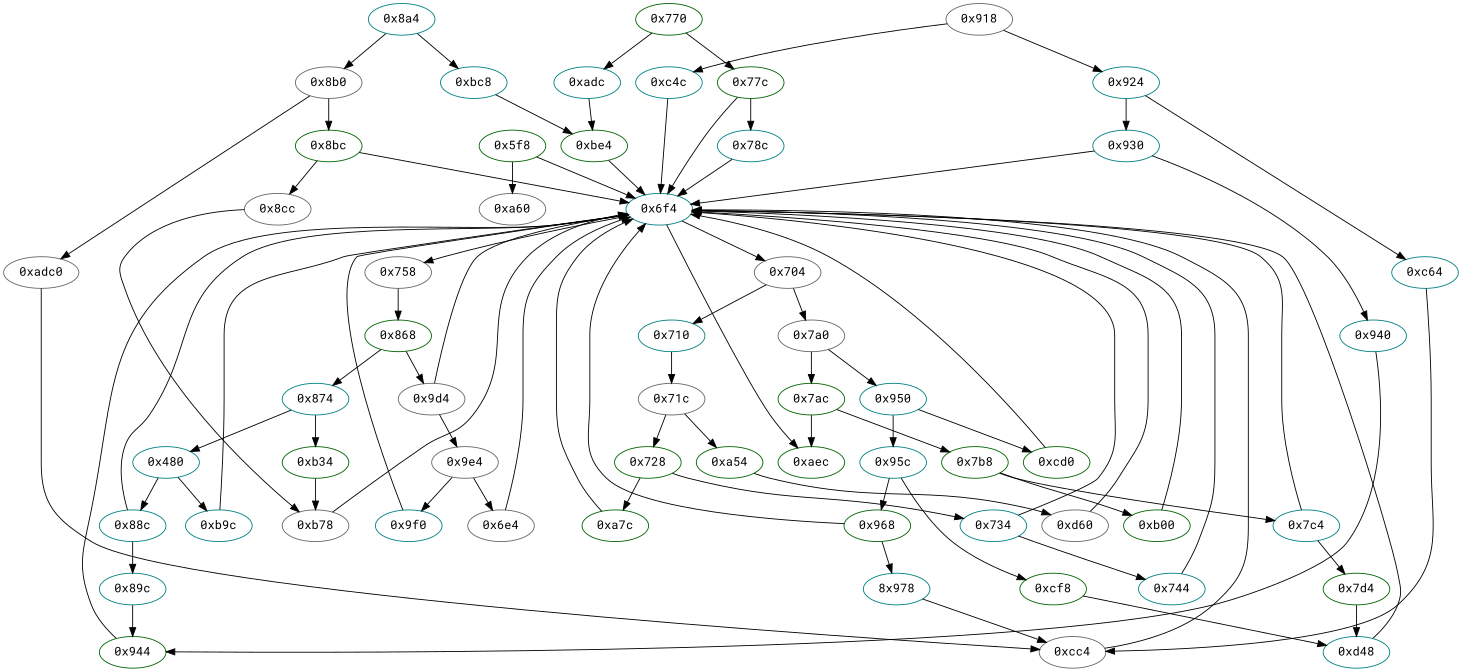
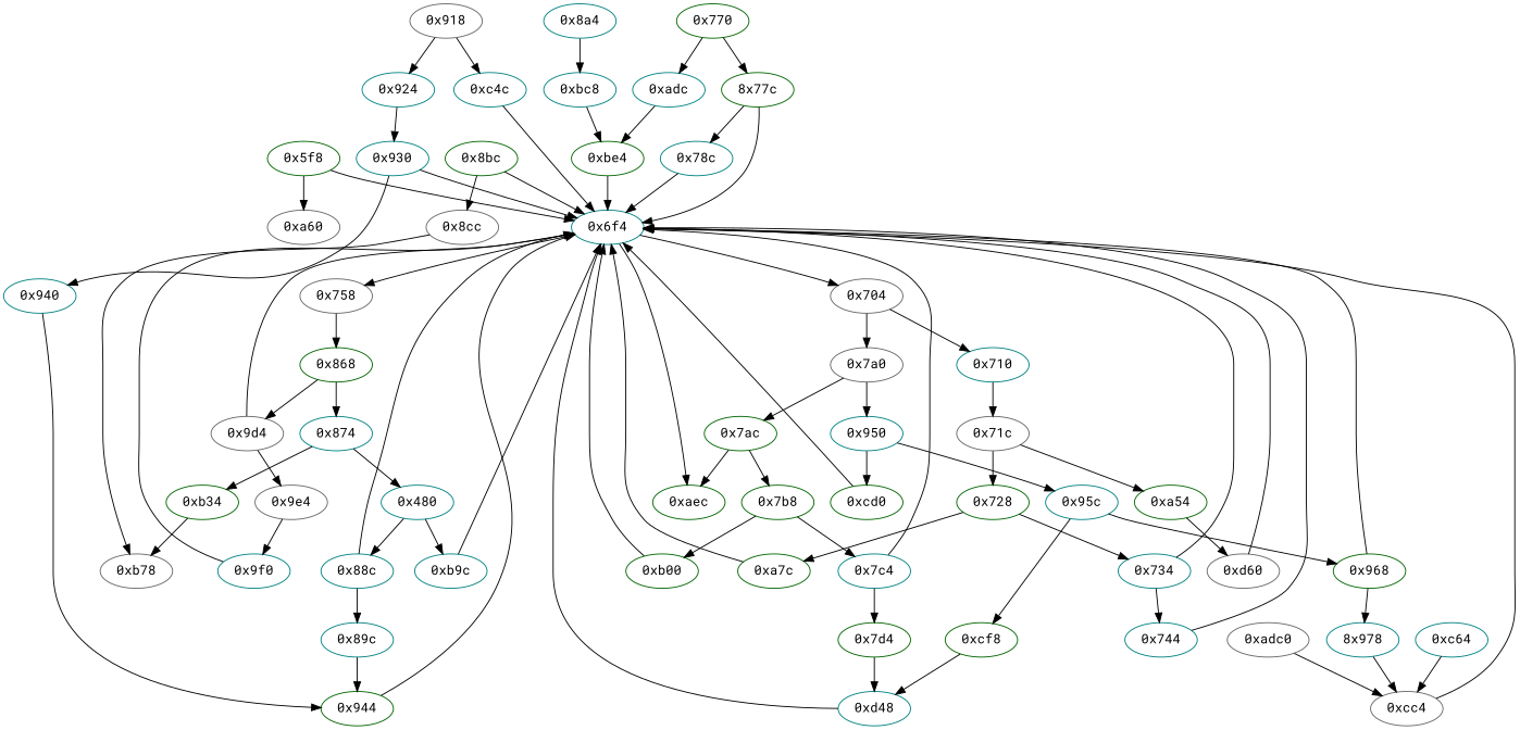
  strict digraph {
    fontname="Roboto Mono"
    node [color=teal fontname="Roboto Mono" opcode="[u'ldr', u'cmp', u'b']"]
    edge [fontname="Roboto Mono"]
    "0xa60" [color=gray40 opcode="[u'ldr', u'cmp', u'mov', u'ldr', u'sub', u'pop']"]
    "0xadc" [opcode="[u'ldr', u'str', u'ldr', u'b']"]
    "0xbe4" [color=darkgreen opcode="[u'str', u'ldr', u'b']"]
    "0x6f4" [opcode="[u'mov', u'ldr', u'cmp', u'b']"]
    "0x758" [color=gray40]
    "0x704" [color=gray40]
    "0xaec" [color=darkgreen opcode="[u'ldr', u'ldr', u'bl', u'mov', u'b']"]
    "0x968" [color=darkgreen opcode="[u'ldr', u'cmp', u'mov', u'b']"]
    "0x95c"
    "0xcf8" [color=darkgreen opcode="[u'ldr', u'mov', u'ldr', u'ldr', u'ldr', u'ldr', u'cmp', u'mov', u'sub', u'sub', u'add', u'mul', u'mvn', u'mov', u'orr', u'ldr', u'cmn', u'mov', u'teq', u'ldr']"]
    n11 [label="8x978" opcode="[u'ldr', u'mov', u'ldr', u'ldr', u'add', u'sub', u'sub', u'mul', u'mov', u'eor', u'and', u'ldr', u'mov', u'ldr', u'cmp', u'mov', u'teq', u'ldr', u'mov', u'cmp', u'mov', u'mov', u'b']"]
    "0xd48" [opcode="[u'mov', u'cmn', u'mov', u'cmp', u'mov', u'b']"]
    "0xcc4" [color=gray40 opcode="[u'cmp', u'mov', u'b']"]
    "0xc4c" [opcode="[u'ldrb', u'ldr', u'ldr', u'cmp', u'mov', u'b']"]
    "0x868" [color=darkgreen]
    "0x7a0" [color=gray40]
    "0x710"
    "0x89c" [opcode="[u'mov', u'b']"]
    "0x944" [color=darkgreen opcode="[u'str', u'ldr', u'b']"]
    "0x8cc" [color=gray40 opcode="[u'ldr', u'ldr', u'cmp', u'mov', u'mov', u'strb', u'ldr', u'ldr', u'sub', u'mul', u'eor', u'and', u'ldr', u'ldr', u'mov', u'mov', u'cmp', u'mov', u'b']"]
    "0xb78" [color=gray40 opcode="[u'cmp', u'mov', u'mov', u'cmp', u'mov', u'mov', u'teq', u'mov', u'b']"]
    "0x940" [opcode="[u'mov']"]
    "0x7ac" [color=darkgreen]
    "0x950"
    "0x7b8" [color=darkgreen]
    "0xcd0" [color=darkgreen opcode="[u'ldr', u'str', u'ldr', u'str', u'ldr', u'ldr', u'ldr', u'cmp', u'mov', u'b']"]
    "0x7c4" [opcode="[u'ldr', u'cmp', u'mov', u'b']"]
    "0xb00" [color=darkgreen opcode="[u'ldr', u'ldr', u'ldr', u'ldr', u'ldr', u'ldr', u'ldr', u'ldr', u'ldr', u'ldr', u'ldr', u'ldr', u'b']"]
    "0xa7c" [color=darkgreen opcode="[u'ldr', u'ldr', u'ldr', u'ldr', u'rsb', u'mvn', u'mul', u'eor', u'and', u'ldr', u'mov', u'mov', u'ldr', u'cmp', u'mov', u'cmp', u'mov', u'mov', u'cmp', u'mov', u'mov', u'teq', u'mov', u'b']"]
-   "0x8b0" [color=gray40]
    "0x8bc" [color=darkgreen opcode="[u'ldr', u'cmp', u'mov', u'b']"]
    n32 [color=gray40 label="0xadc0" opcode="[u'ldr', u'mov', u'ldr', u'ldr', u'add', u'sub', u'sub', u'mul', u'mov', u'eor', u'and', u'ldr', u'mov', u'ldr', u'cmp', u'mov', u'teq', u'ldr', u'mov', u'cmp', u'mov', u'mov', u'b']"]
    "0x9d4" [color=gray40 opcode="[u'ldr', u'cmp', u'mov', u'b']"]
    "0x9e4" [color=gray40]
    "0x9f0" [opcode="[u'ldr', u'ldr', u'bl', u'ldr', u'mov', u'ldr', u'sub', u'mul', u'eor', u'and', u'ldr', u'mov', u'mov', u'ldr', u'ldr', u'cmp', u'mov', u'teq', u'ldr', u'mov', u'cmp', u'mov', u'cmp', u'mov', u'b']"]
-   "0x6e4" [color=gray40 opcode="[u'ldr', u'cmp', u'mov', u'mov']"]
    "0x7d4" [color=darkgreen opcode="[u'ldr', u'ldr', u'smull', u'asr', u'add', u'add', u'sub', u'ldr', u'add', u'add', u'str', u'ldr', u'smull', u'asr', u'mov', u'add', u'str', u'ldr', u'ldr', u'ldr', u'ldr', u'ldr', u'cmp', u'mov', u'sub', u'sub', u'add', u'mul', u'mvn', u'mov', u'orr', u'ldr', u'cmn', u'mov', u'teq', u'ldr', u'b']"]
    n38 [label="0x480"]
    "0xb9c" [opcode="[u'ldrb', u'ldrb', u'ldr', u'mov', u'cmp', u'mov', u'cmp', u'mov', u'teq', u'mov', u'b']"]
    "0x88c" [opcode="[u'ldr', u'cmp', u'mov', u'b']"]
    "0x874"
    "0xb34" [color=darkgreen opcode="[u'ldr', u'ldr', u'ldr', u'ldr', u'sub', u'sub', u'add', u'mul', u'eor', u'and', u'ldr', u'ldr', u'ldr', u'mov', u'mov', u'cmp', u'mov']"]
    "0x71c" [color=gray40]
    "0x8a4"
    "0xbc8" [opcode="[u'ldr', u'ldr', u'ldrb', u'str', u'mov', u'str', u'ldr']"]
    "0x728" [color=darkgreen]
    "0xa54" [color=darkgreen]
    "0x734" [opcode="[u'ldr', u'cmp', u'mov', u'b']"]
    "0xd60" [color=gray40 opcode="[u'ldr', u'ldr', u'ldr', u'ldr', u'cmp', u'mov', u'b']"]
    "0xc64" [opcode="[u'ldr', u'mov', u'str', u'ldr', u'ldr', u'ldr', u'add', u'sub', u'sub', u'mul', u'mov', u'eor', u'and', u'ldr', u'mov', u'ldr', u'cmp', u'mov', u'teq', u'ldr', u'mov', u'cmp', u'mov', u'mov']"]
    "0x924"
    "0x930" [opcode="[u'ldr', u'cmp', u'mov', u'b']"]
    "0x744" [opcode="[u'ldr', u'ldr', u'bl', u'mov', u'b']"]
    "0x770" [color=darkgreen]
-   "0x77c" [color=darkgreen opcode="[u'ldr', u'cmp', u'mov', u'b']"]
+   "0x77c" [color=darkgreen opcode="[u'ldr', u'cmp', u'mov', u'b']" label="8x77c"]
    "0x918" [color=gray40]
    "0x78c" [opcode="[u'ldr', u'cmp', u'mov', u'ldr', u'b']"]
    "0x5f8" [color=darkgreen opcode="[u'push', u'add', u'sub', u'str', u'ldr', u'str', u'mvn', u'ldr', u'ldr', u'sub', u'sub', u'add', u'mul', u'mov', u'eor', u'tst', u'ldr', u'mov', u'mov', u'strb', u'ldr', u'cmp', u'mov', u'strb', u'ldr', u'ldr', u'ldr', u'str', u'ldr', u'str', u'ldr', u'str', u'ldr', u'str', u'ldr', u'str', u'ldr', u'str', u'ldr', u'ldr', u'ldr', u'ldr', u'str', u'ldr', u'ldr', u'str', u'ldr', u'add', u'str', u'ldr', u'add', u'str', u'ldr', u'add', u'str', u'str', u'str', u'str', u'b']"]
    "0xadc" -> "0xbe4"
    "0xbe4" -> "0x6f4"
    "0x6f4" -> "0x758"
    "0x6f4" -> "0x704"
    "0x6f4" -> "0xaec"
    "0x758" -> "0x868"
    "0x704" -> "0x7a0"
    "0x704" -> "0x710"
    "0x968" -> "0x6f4"
    "0x968" -> n11
    "0x95c" -> "0x968"
    "0x95c" -> "0xcf8"
    "0xcf8" -> "0xd48"
    n11 -> "0xcc4"
    "0xd48" -> "0x6f4"
    "0xcc4" -> "0x6f4"
    "0xc4c" -> "0x6f4"
    "0x868" -> "0x9d4"
    "0x868" -> "0x874"
    "0x7a0" -> "0x7ac"
    "0x7a0" -> "0x950"
    "0x710" -> "0x71c"
    "0x89c" -> "0x944"
    "0x944" -> "0x6f4"
    "0x8cc" -> "0xb78"
-   "0xb78" -> "0x6f4"
    "0x940" -> "0x944"
    "0x7ac" -> "0xaec"
    "0x7ac" -> "0x7b8"
    "0x950" -> "0x95c"
    "0x950" -> "0xcd0"
    "0x7b8" -> "0x7c4"
    "0x7b8" -> "0xb00"
    "0xcd0" -> "0x6f4"
    "0x7c4" -> "0x6f4"
    "0x7c4" -> "0x7d4"
    "0xb00" -> "0x6f4"
    "0xa7c" -> "0x6f4"
-   "0x8b0" -> "0x8bc"
-   "0x8b0" -> n32
    "0x8bc" -> "0x6f4"
    "0x8bc" -> "0x8cc"
    n32 -> "0xcc4"
    "0x9d4" -> "0x6f4"
    "0x9d4" -> "0x9e4"
    "0x9e4" -> "0x9f0"
-   "0x9e4" -> "0x6e4"
    "0x9f0" -> "0x6f4"
-   "0x6e4" -> "0x6f4"
    "0x7d4" -> "0xd48"
    n38 -> "0xb9c"
    n38 -> "0x88c"
    "0xb9c" -> "0x6f4"
    "0x88c" -> "0x6f4"
    "0x88c" -> "0x89c"
    "0x874" -> n38
    "0x874" -> "0xb34"
    "0xb34" -> "0xb78"
    "0x71c" -> "0x728"
    "0x71c" -> "0xa54"
-   "0x8a4" -> "0x8b0"
    "0x8a4" -> "0xbc8"
    "0xbc8" -> "0xbe4"
    "0x728" -> "0xa7c"
    "0x728" -> "0x734"
    "0xa54" -> "0xd60"
    "0x734" -> "0x6f4"
    "0x734" -> "0x744"
    "0xd60" -> "0x6f4"
    "0xc64" -> "0xcc4"
-   "0x924" -> "0xc64"
    "0x924" -> "0x930"
    "0x930" -> "0x6f4"
    "0x930" -> "0x940"
    "0x744" -> "0x6f4"
    "0x770" -> "0xadc"
    "0x770" -> "0x77c"
    "0x77c" -> "0x6f4"
    "0x77c" -> "0x78c"
    "0x918" -> "0xc4c"
    "0x918" -> "0x924"
    "0x78c" -> "0x6f4"
    "0x5f8" -> "0xa60"
    "0x5f8" -> "0x6f4"
  }
